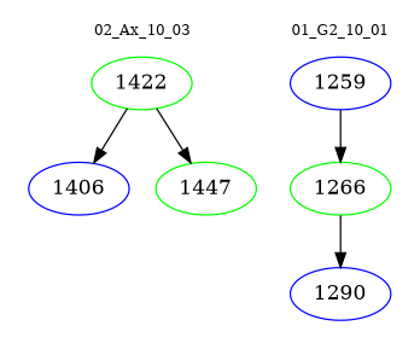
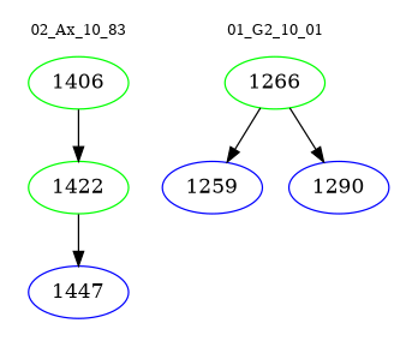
  digraph {
    node [color=blue]
    edge [color=black]
    n1 [color=green label=1422]
-   n2 [label=1406]
-   n3 [color=green label=1447]
+   n2 [color=green label=1406]
+   n3 [label=1447]
    n4 [color=green label=1266]
    n5 [label=1259]
    n6 [label=1290]
    subgraph cluster_1 {
      color=white
      fontsize=10
-     label="02_Ax_10_03"
+     label="02_Ax_10_83"
      n1
      n2
      n3
    }
    subgraph cluster_2 {
      color=white
      fontsize=10
      label="01_G2_10_01"
      n4
      n5
      n6
    }
-   n1 -> n2
+   n2 -> n1
    n1 -> n3
-   n5 -> n4
+   n4 -> n5
    n4 -> n6
  }
